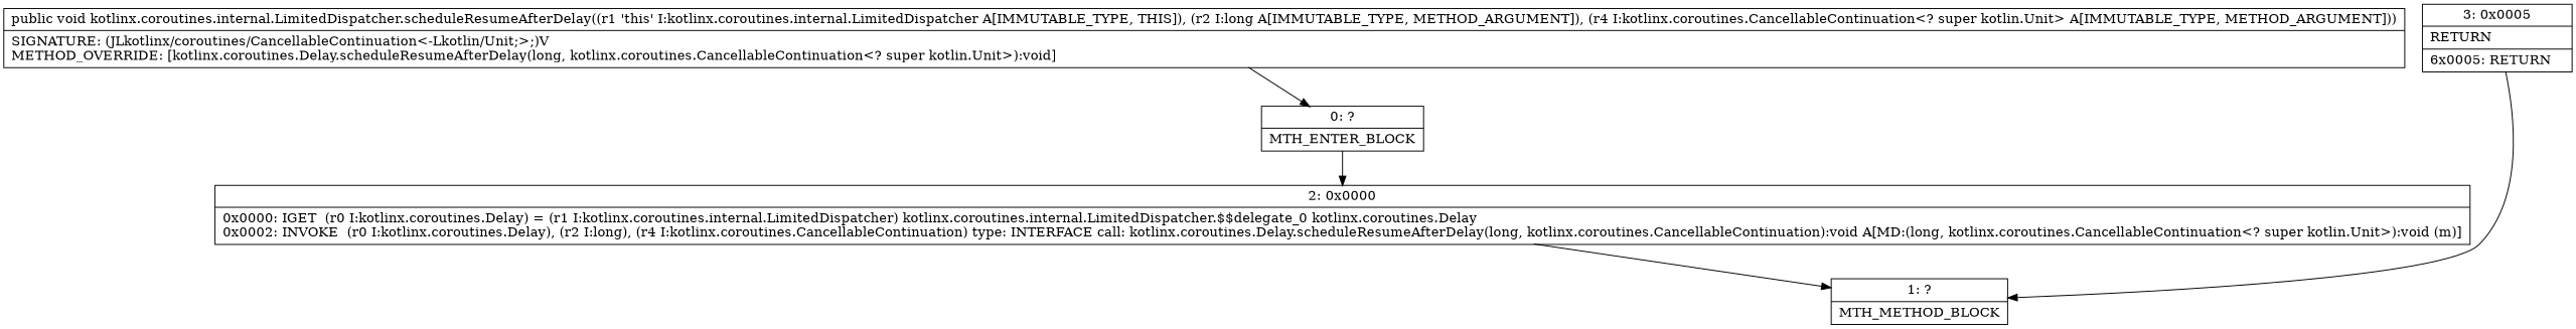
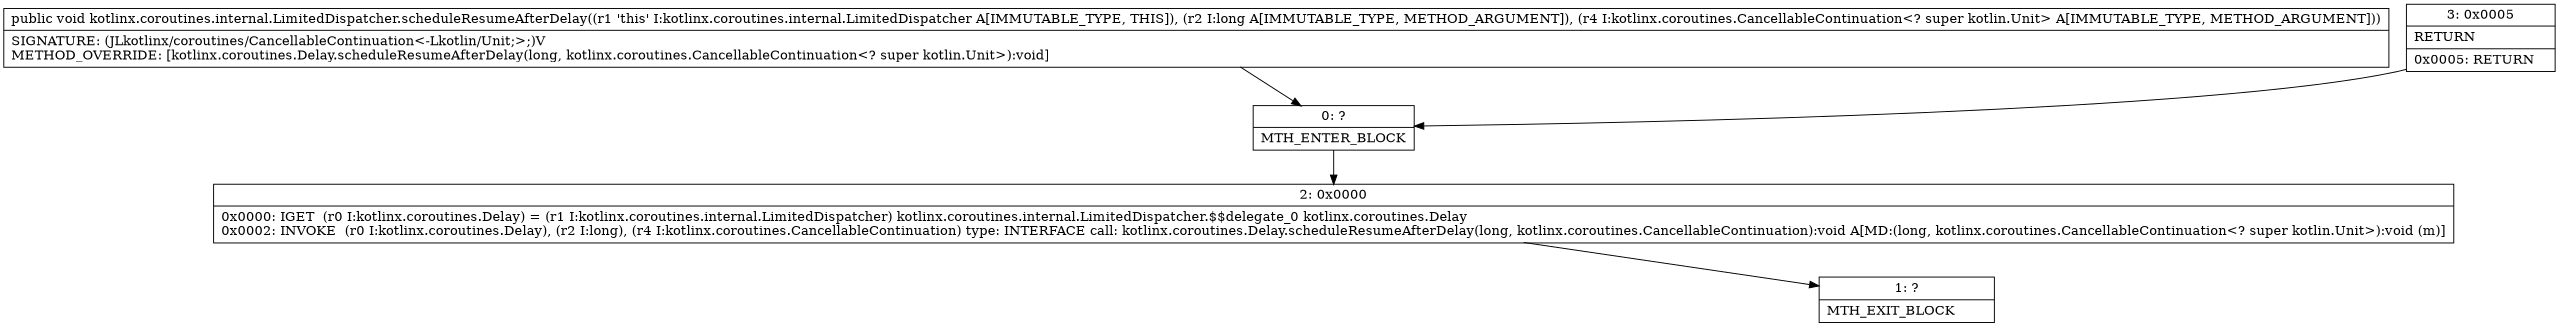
  digraph {
    node [shape=record]
    n1 [label="{0\:\ ?|MTH_ENTER_BLOCK\l}"]
    n2 [label="{2\:\ 0x0000|0x0000: IGET  (r0 I:kotlinx.coroutines.Delay) = (r1 I:kotlinx.coroutines.internal.LimitedDispatcher) kotlinx.coroutines.internal.LimitedDispatcher.$$delegate_0 kotlinx.coroutines.Delay \l0x0002: INVOKE  (r0 I:kotlinx.coroutines.Delay), (r2 I:long), (r4 I:kotlinx.coroutines.CancellableContinuation) type: INTERFACE call: kotlinx.coroutines.Delay.scheduleResumeAfterDelay(long, kotlinx.coroutines.CancellableContinuation):void A[MD:(long, kotlinx.coroutines.CancellableContinuation\<? super kotlin.Unit\>):void (m)]\l}"]
-   n3 [label="{1\:\ ?|MTH_METHOD_BLOCK\l}"]
-   n4 [label="{3\:\ 0x0005|RETURN\l|6x0005: RETURN   \l}"]
+   n3 [label="{1\:\ ?|MTH_EXIT_BLOCK\l}"]
+   n4 [label="{3\:\ 0x0005|RETURN\l|0x0005: RETURN   \l}"]
    n5 [label="{public void kotlinx.coroutines.internal.LimitedDispatcher.scheduleResumeAfterDelay((r1 'this' I:kotlinx.coroutines.internal.LimitedDispatcher A[IMMUTABLE_TYPE, THIS]), (r2 I:long A[IMMUTABLE_TYPE, METHOD_ARGUMENT]), (r4 I:kotlinx.coroutines.CancellableContinuation\<? super kotlin.Unit\> A[IMMUTABLE_TYPE, METHOD_ARGUMENT]))  | SIGNATURE: (JLkotlinx\/coroutines\/CancellableContinuation\<\-Lkotlin\/Unit;\>;)V\lMETHOD_OVERRIDE: [kotlinx.coroutines.Delay.scheduleResumeAfterDelay(long, kotlinx.coroutines.CancellableContinuation\<? super kotlin.Unit\>):void]\l}"]
    n1 -> n2
    n2 -> n3
-   n4 -> n3
+   n4 -> n1
    n5 -> n1
  }
